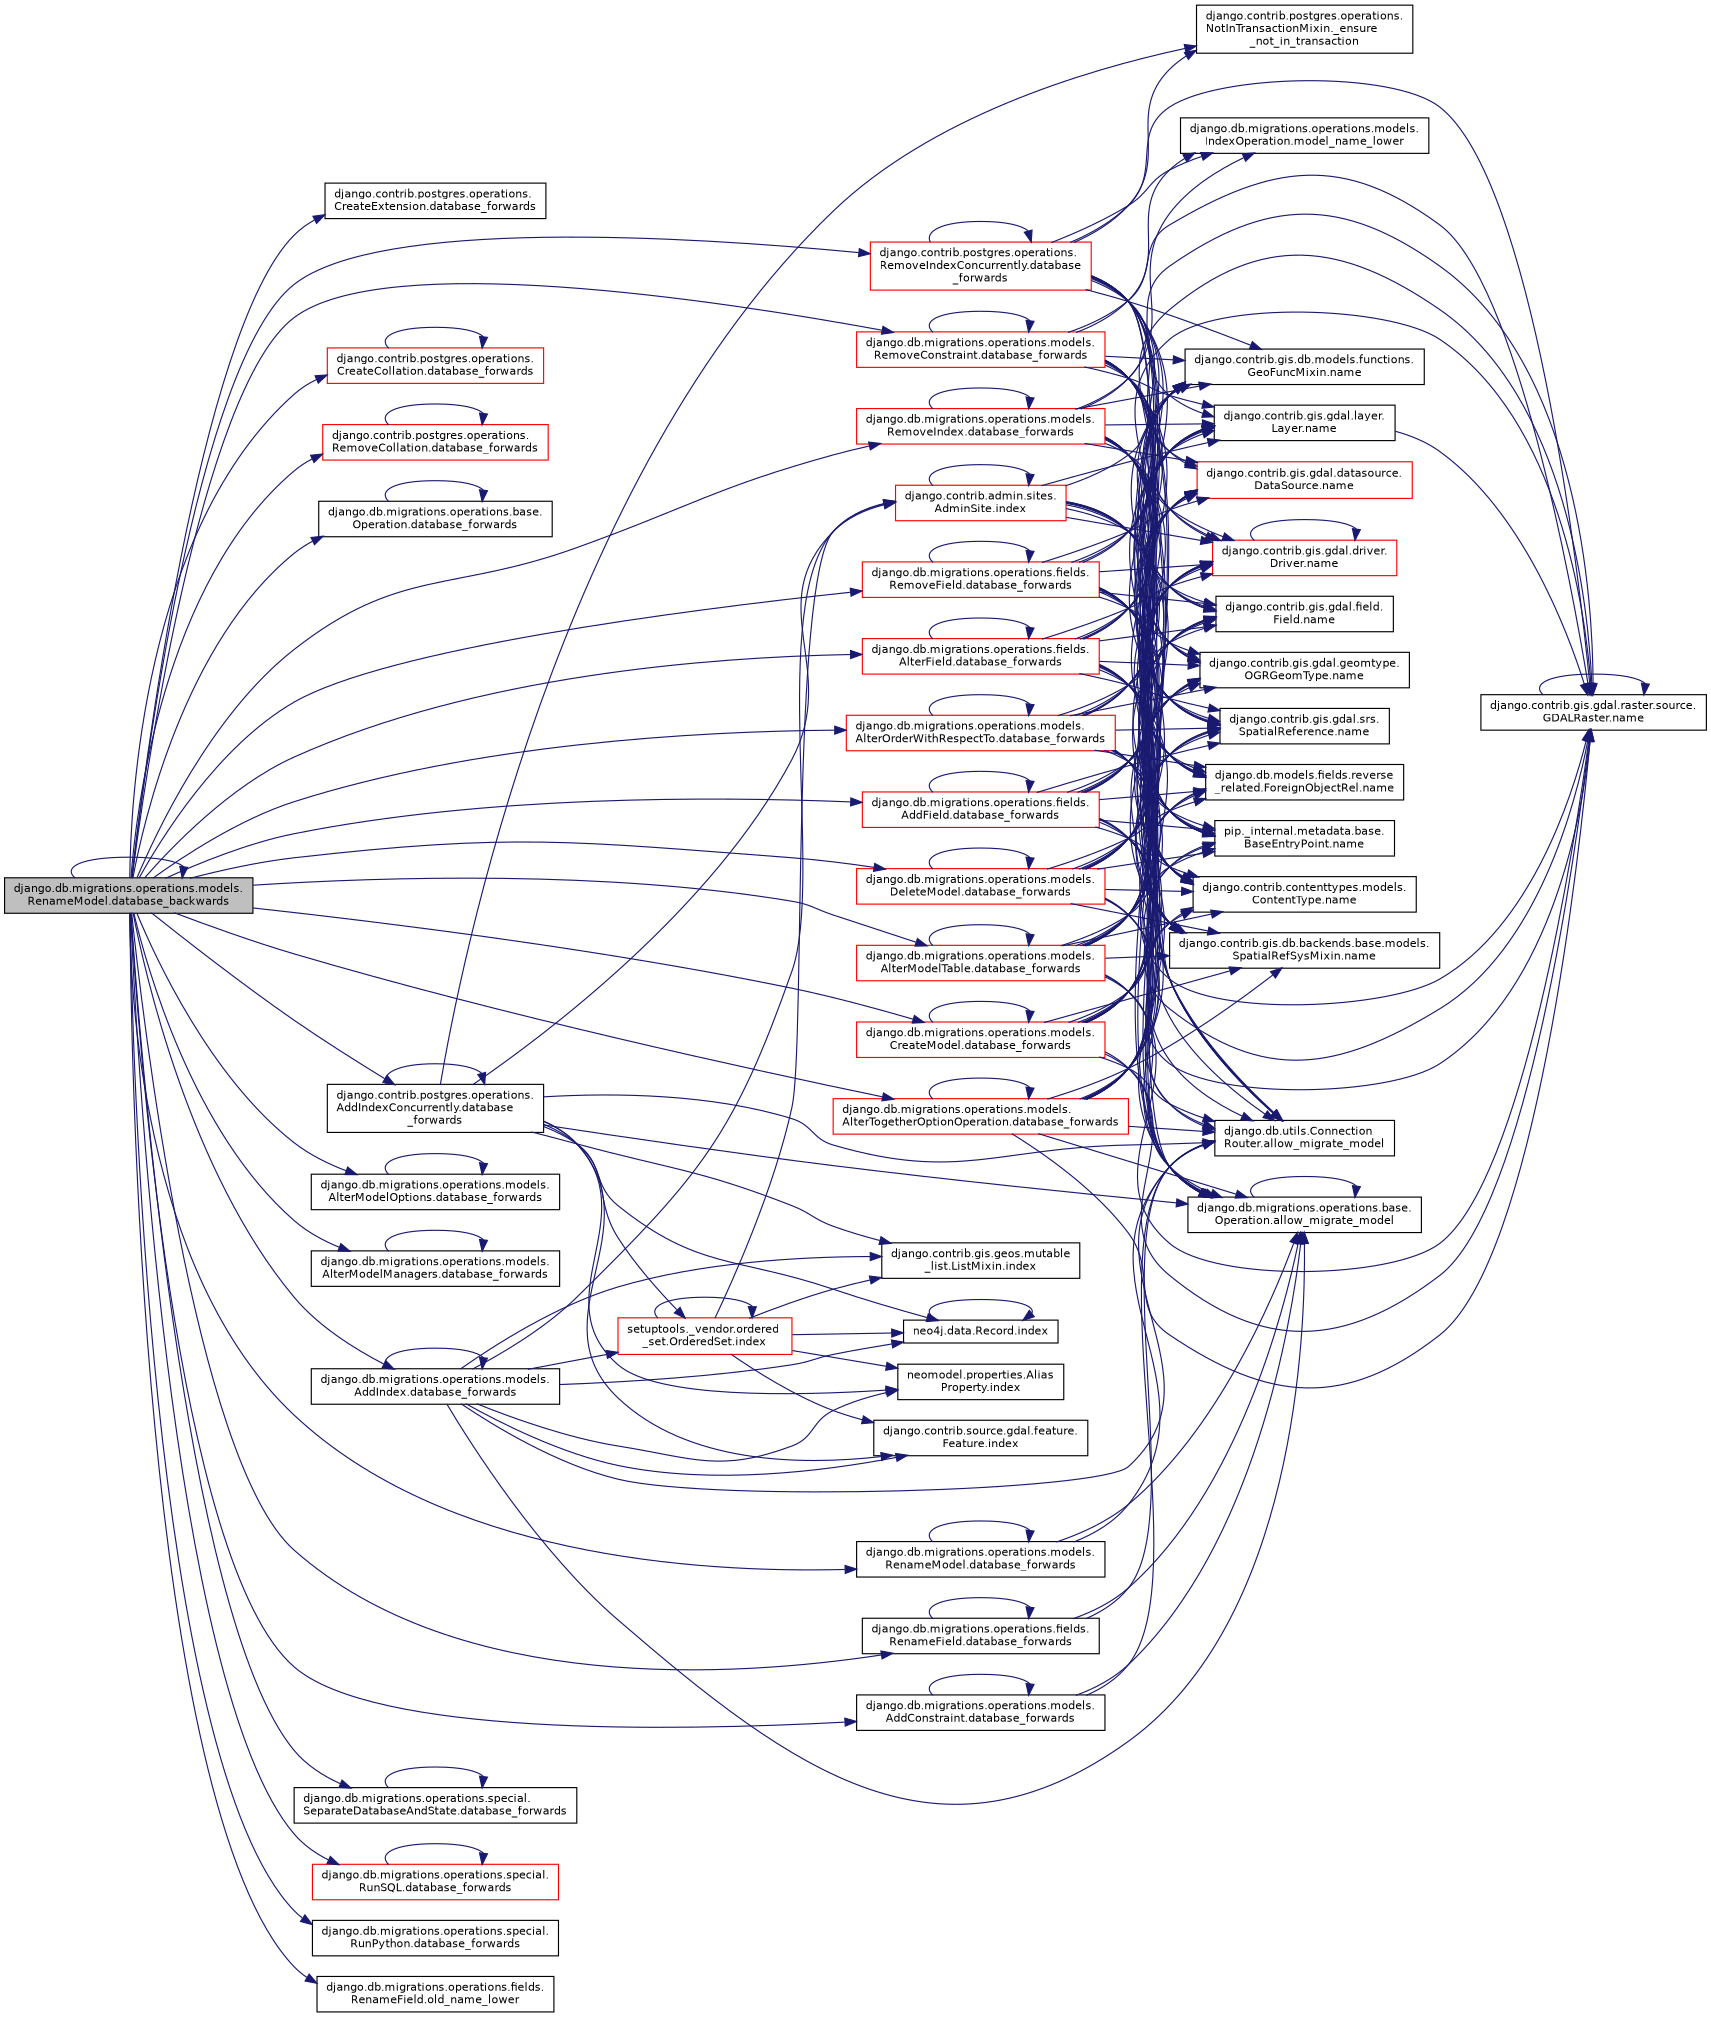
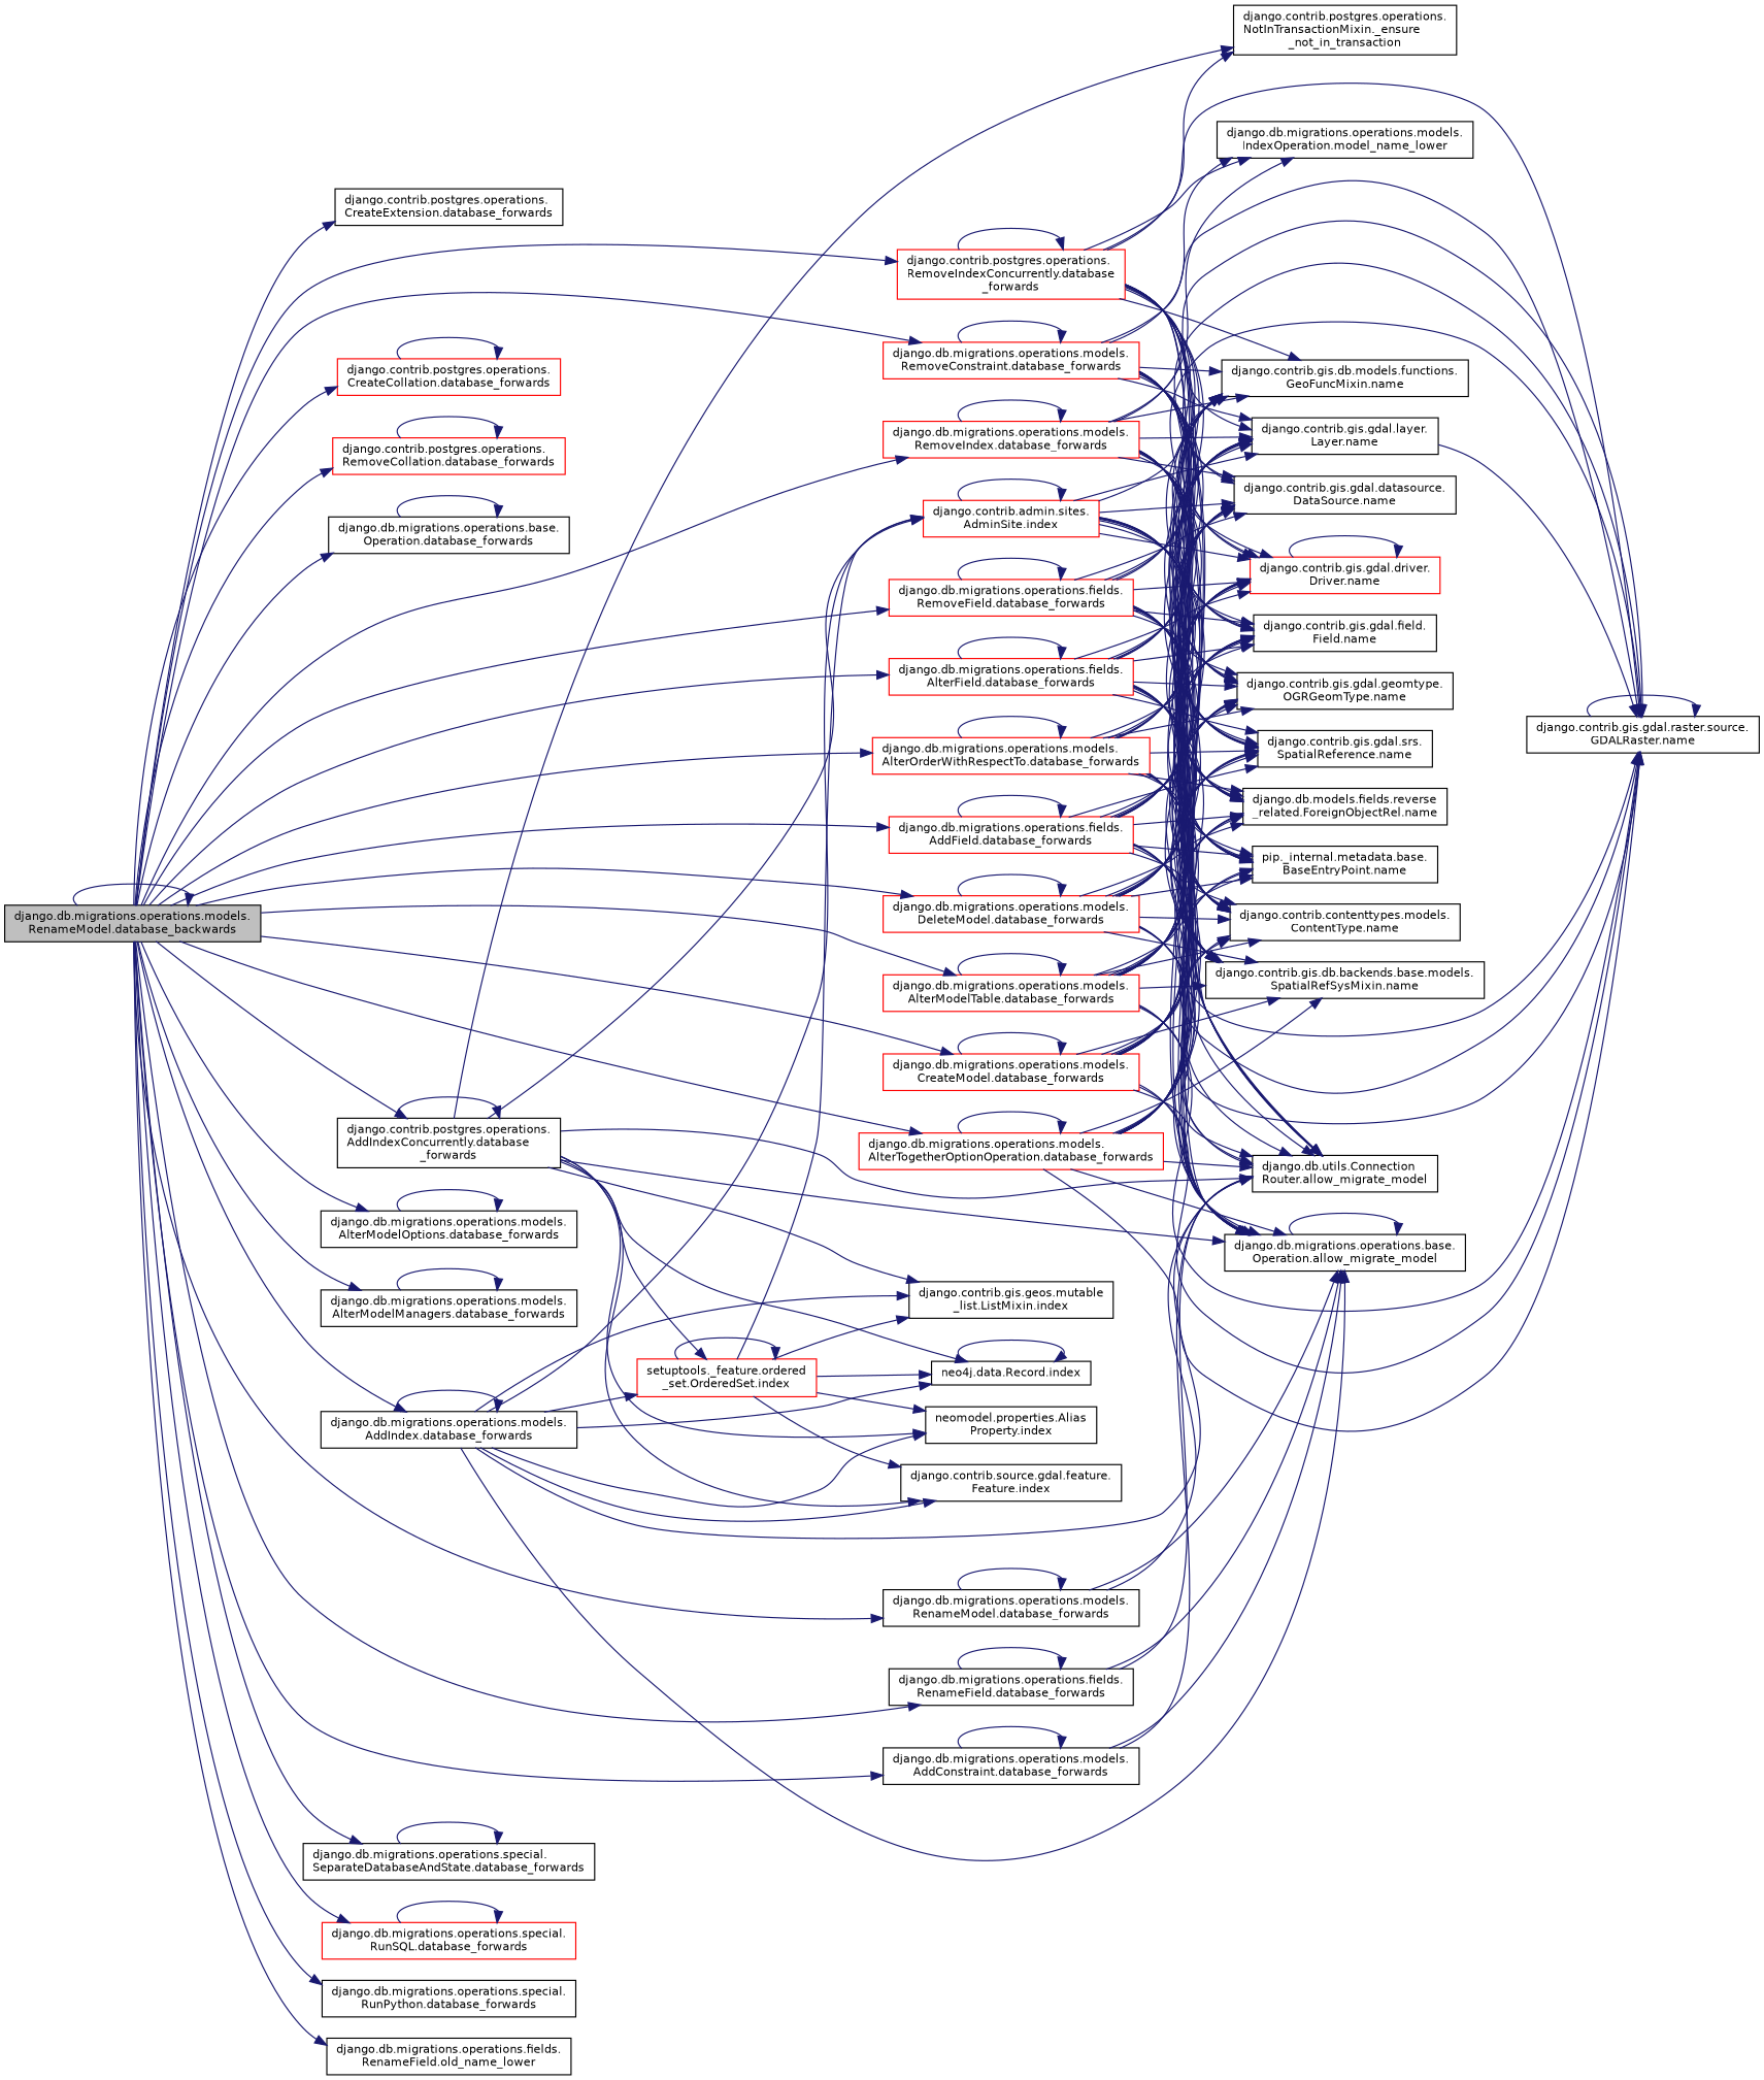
  digraph {
    rankdir=LR
    node [color=black fillcolor=white fontname=Helvetica fontsize=10 shape=record style=filled]
    edge [color=midnightblue fontname=Helvetica fontsize=10 labelfontname=Helvetica labelfontsize=10 style=solid]
    n1 [fillcolor=grey75 fontcolor=black height=0.2 label="django.db.migrations.operations.models.\lRenameModel.database_backwards" width=0.4]
    n2 [height=0.2 label="django.contrib.postgres.operations.\lCreateExtension.database_forwards" width=0.4]
    n3 [height=0.2 label="django.contrib.postgres.operations.\lAddIndexConcurrently.database\l_forwards" width=0.4]
    n4 [color=red height=0.2 label="django.contrib.postgres.operations.\lRemoveIndexConcurrently.database\l_forwards" width=0.4]
    n5 [color=red height=0.2 label="django.contrib.postgres.operations.\lCreateCollation.database_forwards" width=0.4]
    n6 [color=red height=0.2 label="django.contrib.postgres.operations.\lRemoveCollation.database_forwards" width=0.4]
    n7 [height=0.2 label="django.db.migrations.operations.base.\lOperation.database_forwards" width=0.4]
    n8 [color=red height=0.2 label="django.db.migrations.operations.fields.\lAddField.database_forwards" width=0.4]
    n9 [color=red height=0.2 label="django.db.migrations.operations.fields.\lRemoveField.database_forwards" width=0.4]
    n10 [color=red height=0.2 label="django.db.migrations.operations.fields.\lAlterField.database_forwards" width=0.4]
    n11 [height=0.2 label="django.db.migrations.operations.fields.\lRenameField.database_forwards" width=0.4]
    n12 [color=red height=0.2 label="django.db.migrations.operations.models.\lCreateModel.database_forwards" width=0.4]
    n13 [color=red height=0.2 label="django.db.migrations.operations.models.\lDeleteModel.database_forwards" width=0.4]
    n14 [height=0.2 label="django.db.migrations.operations.models.\lRenameModel.database_forwards" width=0.4]
    n15 [color=red height=0.2 label="django.db.migrations.operations.models.\lAlterModelTable.database_forwards" width=0.4]
    n16 [color=red height=0.2 label="django.db.migrations.operations.models.\lAlterTogetherOptionOperation.database_forwards" width=0.4]
    n17 [color=red height=0.2 label="django.db.migrations.operations.models.\lAlterOrderWithRespectTo.database_forwards" width=0.4]
    n18 [height=0.2 label="django.db.migrations.operations.models.\lAlterModelOptions.database_forwards" width=0.4]
    n19 [height=0.2 label="django.db.migrations.operations.models.\lAlterModelManagers.database_forwards" width=0.4]
    n20 [height=0.2 label="django.db.migrations.operations.models.\lAddIndex.database_forwards" width=0.4]
    n21 [color=red height=0.2 label="django.db.migrations.operations.models.\lRemoveIndex.database_forwards" width=0.4]
    n22 [height=0.2 label="django.db.migrations.operations.models.\lAddConstraint.database_forwards" width=0.4]
    n23 [color=red height=0.2 label="django.db.migrations.operations.models.\lRemoveConstraint.database_forwards" width=0.4]
    n24 [height=0.2 label="django.db.migrations.operations.special.\lSeparateDatabaseAndState.database_forwards" width=0.4]
    n25 [color=red height=0.2 label="django.db.migrations.operations.special.\lRunSQL.database_forwards" width=0.4]
    n26 [height=0.2 label="django.db.migrations.operations.special.\lRunPython.database_forwards" width=0.4]
    n27 [height=0.2 label="django.db.migrations.operations.fields.\lRenameField.old_name_lower" width=0.4]
    n28 [height=0.2 label="django.contrib.postgres.operations.\lNotInTransactionMixin._ensure\l_not_in_transaction" width=0.4]
    n29 [height=0.2 label="django.db.migrations.operations.base.\lOperation.allow_migrate_model" width=0.4]
    n30 [height=0.2 label="django.db.utils.Connection\lRouter.allow_migrate_model" width=0.4]
    n31 [height=0.2 label="django.contrib.source.gdal.feature.\lFeature.index" width=0.4]
    n32 [color=red height=0.2 label="django.contrib.admin.sites.\lAdminSite.index" width=0.4]
    n33 [height=0.2 label="django.contrib.gis.geos.mutable\l_list.ListMixin.index" width=0.4]
    n34 [height=0.2 label="neo4j.data.Record.index" width=0.4]
    n35 [height=0.2 label="neomodel.properties.Alias\lProperty.index" width=0.4]
-   n36 [color=red height=0.2 label="setuptools._vendor.ordered\l_set.OrderedSet.index" width=0.4]
+   n36 [color=red height=0.2 label="setuptools._feature.ordered\l_set.OrderedSet.index" width=0.4]
    n37 [height=0.2 label="django.contrib.contenttypes.models.\lContentType.name" width=0.4]
    n38 [height=0.2 label="django.contrib.gis.db.backends.base.models.\lSpatialRefSysMixin.name" width=0.4]
    n39 [height=0.2 label="django.contrib.gis.db.models.functions.\lGeoFuncMixin.name" width=0.4]
-   n40 [color=red height=0.2 label="django.contrib.gis.gdal.datasource.\lDataSource.name" width=0.4]
+   n40 [height=0.2 label="django.contrib.gis.gdal.datasource.\lDataSource.name" width=0.4]
    n41 [color=red height=0.2 label="django.contrib.gis.gdal.driver.\lDriver.name" width=0.4]
    n42 [height=0.2 label="django.contrib.gis.gdal.field.\lField.name" width=0.4]
    n43 [height=0.2 label="django.contrib.gis.gdal.geomtype.\lOGRGeomType.name" width=0.4]
    n44 [height=0.2 label="django.contrib.gis.gdal.layer.\lLayer.name" width=0.4]
    n45 [height=0.2 label="django.contrib.gis.gdal.raster.source.\lGDALRaster.name" width=0.4]
    n46 [height=0.2 label="django.contrib.gis.gdal.srs.\lSpatialReference.name" width=0.4]
    n47 [height=0.2 label="django.db.models.fields.reverse\l_related.ForeignObjectRel.name" width=0.4]
    n48 [height=0.2 label="pip._internal.metadata.base.\lBaseEntryPoint.name" width=0.4]
    n49 [height=0.2 label="django.db.migrations.operations.models.\lIndexOperation.model_name_lower" width=0.4]
    n1 -> n1
    n1 -> n2
    n1 -> n3
    n1 -> n4
    n1 -> n5
    n1 -> n6
    n1 -> n7
    n1 -> n8
    n1 -> n9
    n1 -> n10
    n1 -> n11
    n1 -> n12
    n1 -> n13
    n1 -> n14
    n1 -> n15
    n1 -> n16
    n1 -> n17
    n1 -> n18
    n1 -> n19
    n1 -> n20
    n1 -> n21
    n1 -> n22
    n1 -> n23
    n1 -> n24
    n1 -> n25
    n1 -> n26
    n1 -> n27
    n3 -> n3
    n3 -> n28
    n3 -> n29
    n3 -> n30
    n3 -> n31
    n3 -> n32
    n3 -> n33
    n3 -> n34
    n3 -> n35
    n3 -> n36
    n4 -> n4
    n4 -> n28
    n4 -> n29
    n4 -> n30
    n4 -> n37
    n4 -> n38
    n4 -> n39
    n4 -> n40
    n4 -> n41
    n4 -> n42
    n4 -> n43
    n4 -> n44
    n4 -> n45
    n4 -> n46
    n4 -> n47
    n4 -> n48
    n4 -> n49
    n5 -> n5
    n6 -> n6
    n7 -> n7
    n8 -> n8
    n8 -> n29
    n8 -> n30
    n8 -> n37
    n8 -> n38
    n8 -> n39
    n8 -> n40
    n8 -> n41
    n8 -> n42
    n8 -> n43
    n8 -> n44
    n8 -> n45
    n8 -> n46
    n8 -> n47
    n8 -> n48
    n9 -> n9
    n9 -> n29
    n9 -> n30
    n9 -> n37
    n9 -> n38
    n9 -> n39
    n9 -> n40
    n9 -> n41
    n9 -> n42
    n9 -> n43
    n9 -> n44
    n9 -> n45
    n9 -> n46
    n9 -> n47
    n9 -> n48
    n10 -> n10
    n10 -> n29
    n10 -> n30
    n10 -> n37
    n10 -> n38
    n10 -> n39
    n10 -> n40
    n10 -> n41
    n10 -> n42
    n10 -> n43
    n10 -> n44
    n10 -> n45
    n10 -> n46
    n10 -> n47
    n10 -> n48
    n11 -> n11
    n11 -> n29
    n11 -> n30
    n12 -> n12
    n12 -> n29
    n12 -> n30
    n12 -> n37
    n12 -> n38
    n12 -> n39
    n12 -> n40
    n12 -> n41
    n12 -> n42
    n12 -> n43
    n12 -> n44
    n12 -> n45
    n12 -> n46
    n12 -> n47
    n12 -> n48
    n13 -> n13
    n13 -> n29
    n13 -> n30
    n13 -> n37
    n13 -> n38
    n13 -> n39
    n13 -> n40
    n13 -> n41
    n13 -> n42
    n13 -> n43
    n13 -> n44
    n13 -> n45
    n13 -> n46
    n13 -> n47
    n13 -> n48
    n14 -> n14
    n14 -> n29
    n14 -> n30
    n15 -> n15
    n15 -> n29
    n15 -> n30
    n15 -> n37
    n15 -> n38
    n15 -> n39
    n15 -> n40
    n15 -> n41
    n15 -> n42
    n15 -> n43
    n15 -> n44
    n15 -> n45
    n15 -> n46
    n15 -> n47
    n15 -> n48
    n16 -> n16
    n16 -> n29
    n16 -> n30
    n16 -> n37
    n16 -> n38
    n16 -> n39
    n16 -> n40
    n16 -> n41
    n16 -> n42
    n16 -> n43
    n16 -> n44
    n16 -> n45
    n16 -> n46
    n16 -> n47
    n16 -> n48
    n17 -> n17
    n17 -> n29
    n17 -> n30
    n17 -> n37
    n17 -> n38
    n17 -> n39
    n17 -> n40
    n17 -> n41
    n17 -> n42
    n17 -> n43
    n17 -> n44
    n17 -> n45
    n17 -> n46
    n17 -> n47
    n17 -> n48
    n18 -> n18
    n19 -> n19
    n20 -> n20
    n20 -> n29
    n20 -> n30
    n20 -> n31
    n20 -> n32
    n20 -> n33
    n20 -> n34
    n20 -> n35
    n20 -> n36
    n21 -> n21
    n21 -> n29
    n21 -> n30
    n21 -> n37
    n21 -> n38
    n21 -> n39
    n21 -> n40
    n21 -> n41
    n21 -> n42
    n21 -> n43
    n21 -> n44
    n21 -> n45
    n21 -> n46
    n21 -> n47
    n21 -> n48
    n21 -> n49
    n22 -> n22
    n22 -> n29
    n22 -> n30
    n23 -> n23
    n23 -> n29
    n23 -> n30
    n23 -> n37
    n23 -> n38
    n23 -> n39
    n23 -> n40
    n23 -> n41
    n23 -> n42
    n23 -> n43
    n23 -> n44
    n23 -> n45
    n23 -> n46
    n23 -> n47
    n23 -> n48
    n23 -> n49
    n24 -> n24
    n25 -> n25
    n29 -> n29
    n32 -> n32
    n32 -> n37
    n32 -> n38
    n32 -> n39
+   n32 -> n40
    n32 -> n41
    n32 -> n42
    n32 -> n43
    n32 -> n44
    n32 -> n46
    n32 -> n47
    n32 -> n48
    n34 -> n34
    n36 -> n31
    n36 -> n32
    n36 -> n33
    n36 -> n34
    n36 -> n35
    n36 -> n36
    n41 -> n41
    n44 -> n45
    n45 -> n45
  }
